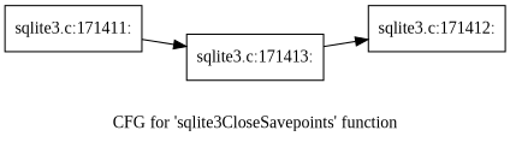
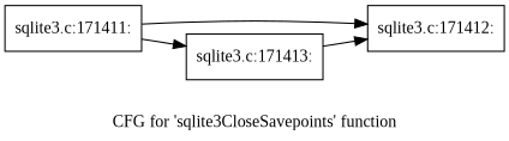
  digraph {
    fontname="Liberation Serif"
    label="CFG for 'sqlite3CloseSavepoints' function"
    rankdir=LR
    node [fontname="Liberation Serif" shape=record]
    edge [fontname="Liberation Serif"]
    n1 [label="{sqlite3.c:171411:}"]
    n2 [label="{sqlite3.c:171412:}"]
    n3 [label="{sqlite3.c:171413:}"]
+   n1 -> n2
    n1 -> n3
    n3 -> n2
  }
